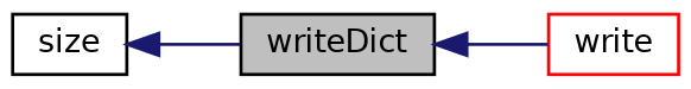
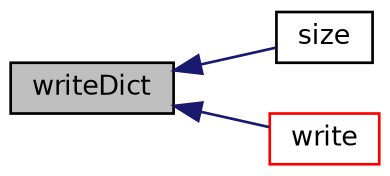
  digraph {
    rankdir=LR
    node [color=black fontname=Helvetica fontsize=10 shape=record]
    edge [color=midnightblue dir=back fontname=Helvetica fontsize=10 labelfontname=Helvetica labelfontsize=10 style=solid]
    n1 [fillcolor=grey75 fontcolor=black height=0.2 label=writeDict style=filled width=0.4]
    n2 [height=0.2 label=size width=0.4]
    n3 [color=red height=0.2 label=write width=0.4]
-   n2 -> n1
+   n1 -> n2
    n1 -> n3
  }
